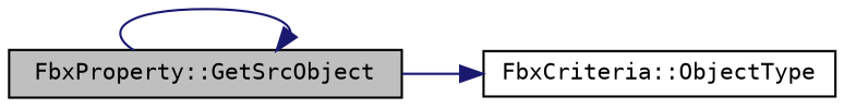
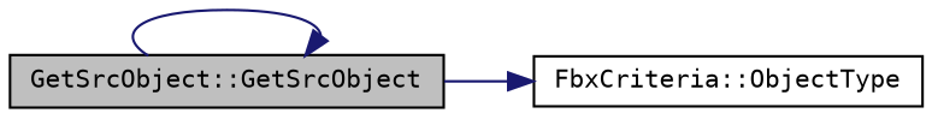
  digraph {
    rankdir=LR
    fontname="DejaVu Sans Mono"
    node [color=black fontname="DejaVu Sans Mono" fontsize=10 shape=record style=filled]
    edge [color=midnightblue fontname="DejaVu Sans Mono" fontsize=10 labelfontname=Helvetica labelfontsize=10 style=solid]
-   n1 [fillcolor=grey75 fontcolor=black height=0.2 label="FbxProperty::GetSrcObject" width=0.4]
+   n1 [fillcolor=grey75 fontcolor=black height=0.2 label="GetSrcObject::GetSrcObject" width=0.4]
    n2 [fillcolor=white height=0.2 label="FbxCriteria::ObjectType" width=0.4]
    n1 -> n1
    n1 -> n2
  }
